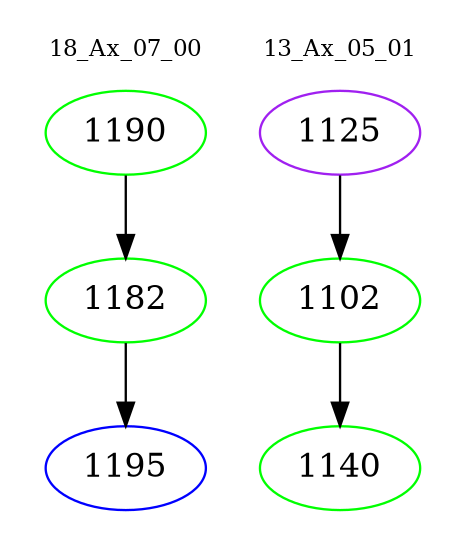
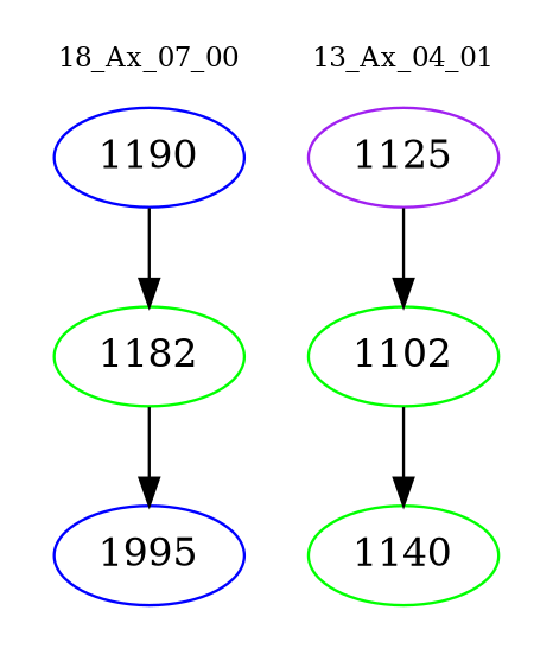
  digraph {
    node [color=green]
    edge [color=black]
-   n1 [label=1190]
+   n1 [color=blue label=1190]
    n2 [label=1182]
-   n3 [color=blue label=1195]
+   n3 [color=blue label=1995]
    n4 [color=purple label=1125]
    n5 [label=1102]
    n6 [label=1140]
    subgraph cluster_1 {
      color=white
      fontsize=10
      label="18_Ax_07_00"
      n1
      n2
      n3
    }
    subgraph cluster_2 {
      color=white
      fontsize=10
-     label="13_Ax_05_01"
+     label="13_Ax_04_01"
      n4
      n5
      n6
    }
    n1 -> n2
    n2 -> n3
    n4 -> n5
    n5 -> n6
  }
